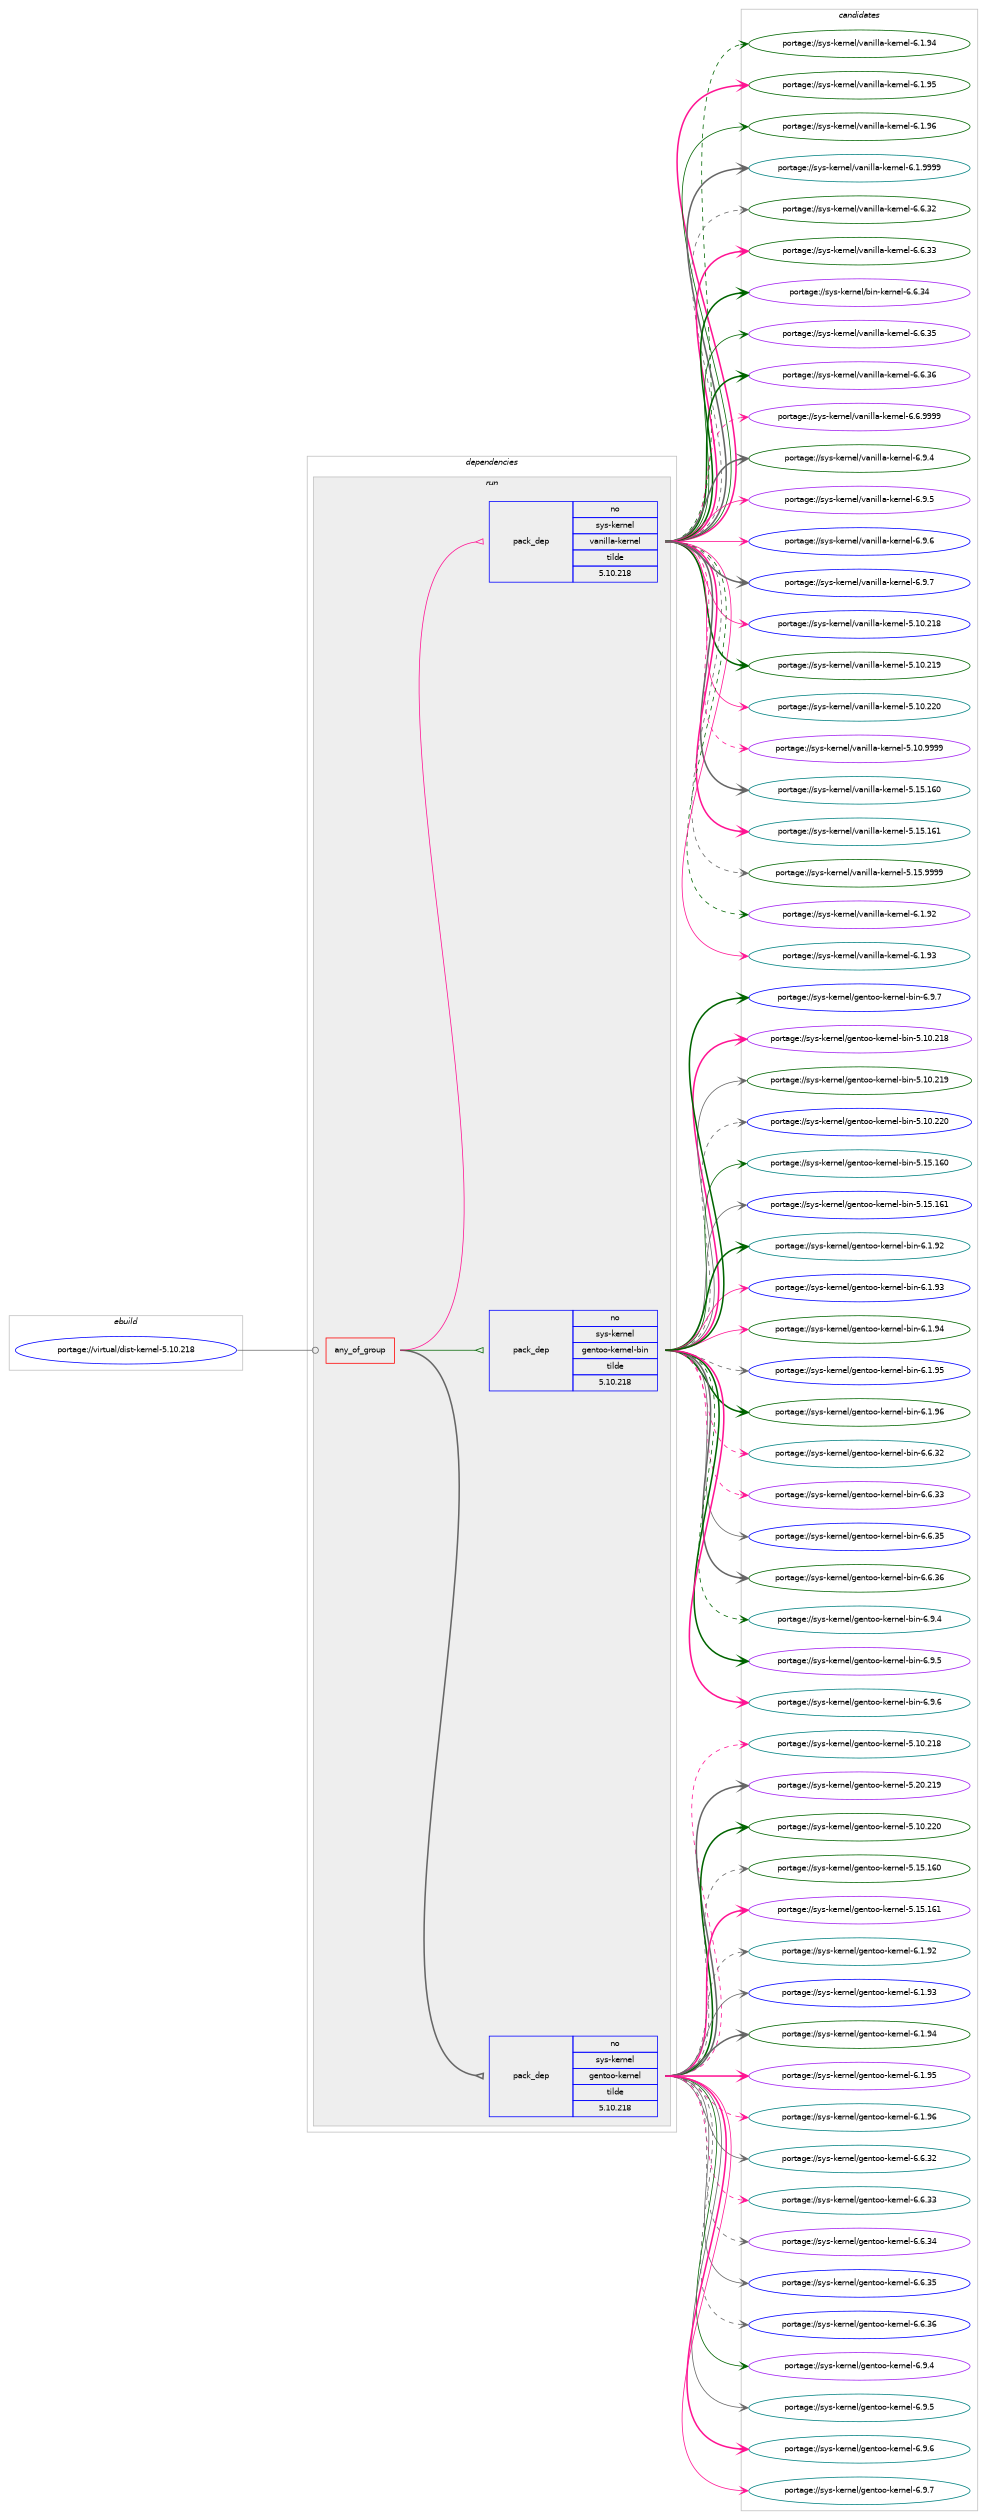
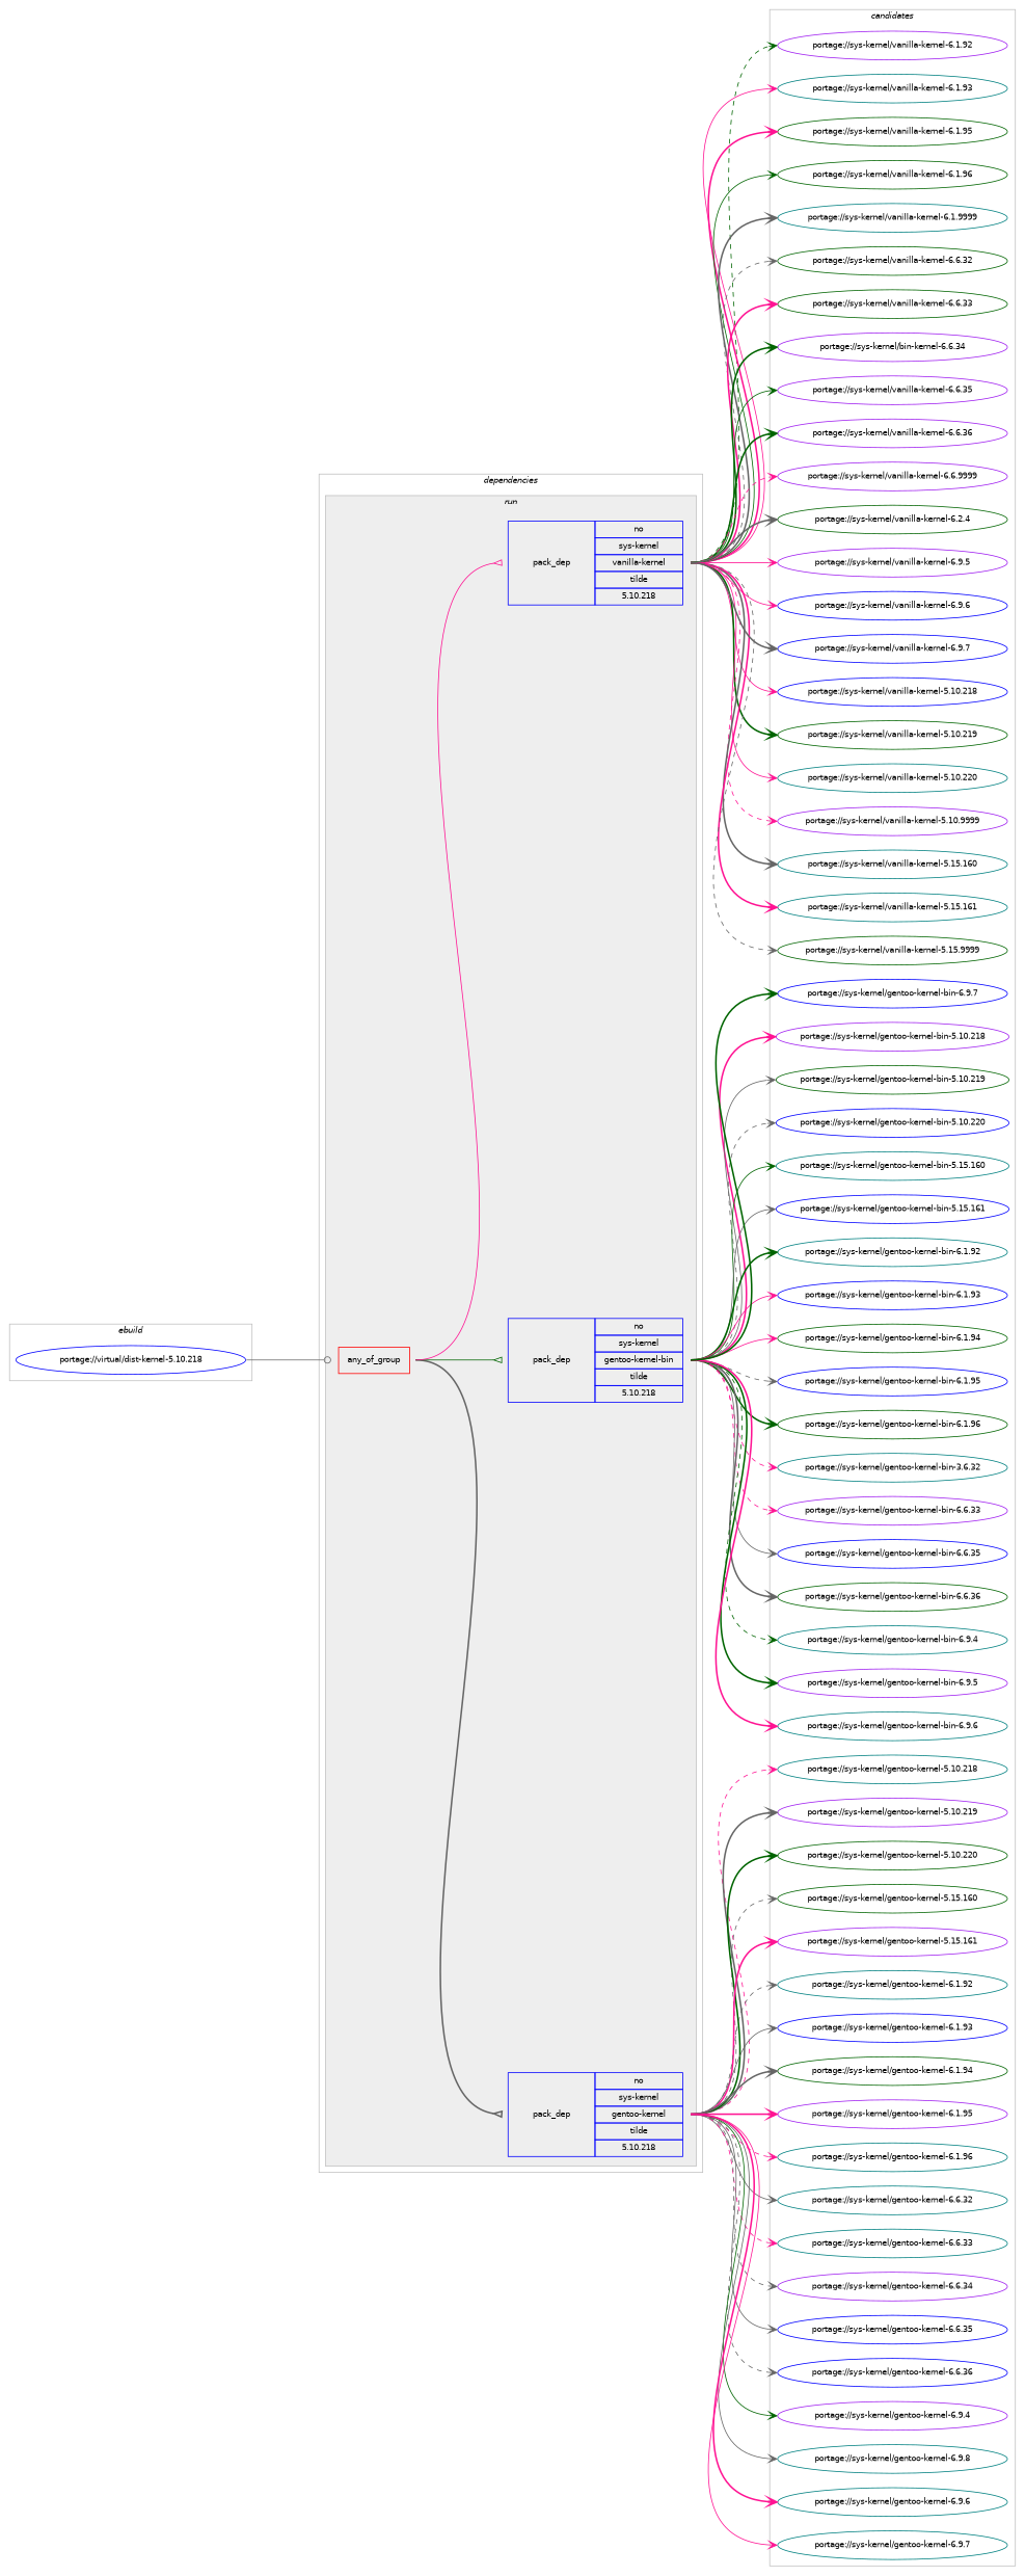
  digraph {
    compound=true
    concentrate=true
    fontname=Helvetica
    fontsize=10
    newrank=true
    rankdir=LR
    ranksep=1.5
    node [color=teal fontname=Helvetica fontsize=10]
    edge [arrowhead=vee color=gray40 headport=w style=bold tailport=e weight=100]
    n1 [color=blue label="portage://virtual/dist-kernel-5.10.218" width=4]
    n2 [color=blue label=<<TABLE BORDER="0" CELLBORDER="1" CELLSPACING="0" CELLPADDING="4" WIDTH="220"><TR><TD ROWSPAN="6" CELLPADDING="30">pack_dep</TD></TR><TR><TD WIDTH="110">no</TD></TR><TR><TD>sys-kernel</TD></TR><TR><TD>gentoo-kernel</TD></TR><TR><TD>tilde</TD></TR><TR><TD>5.10.218</TD></TR></TABLE>> shape=none]
    n3 [color=blue label=<<TABLE BORDER="0" CELLBORDER="1" CELLSPACING="0" CELLPADDING="4" WIDTH="220"><TR><TD ROWSPAN="6" CELLPADDING="30">pack_dep</TD></TR><TR><TD WIDTH="110">no</TD></TR><TR><TD>sys-kernel</TD></TR><TR><TD>gentoo-kernel-bin</TD></TR><TR><TD>tilde</TD></TR><TR><TD>5.10.218</TD></TR></TABLE>> shape=none]
    n4 [color=blue label=<<TABLE BORDER="0" CELLBORDER="1" CELLSPACING="0" CELLPADDING="4" WIDTH="220"><TR><TD ROWSPAN="6" CELLPADDING="30">pack_dep</TD></TR><TR><TD WIDTH="110">no</TD></TR><TR><TD>sys-kernel</TD></TR><TR><TD>vanilla-kernel</TD></TR><TR><TD>tilde</TD></TR><TR><TD>5.10.218</TD></TR></TABLE>> shape=none]
    n5 [color=red label=<<TABLE BORDER="0" CELLBORDER="1" CELLSPACING="0" CELLPADDING="4"><TR><TD CELLPADDING="10">any_of_group</TD></TR></TABLE>> shape=none]
    n6 [label="portage://sys-kernel/gentoo-kernel-5.10.218" width=4]
-   n7 [color=purple label="portage://sys-kernel/gentoo-kernel-5.20.219" width=4]
+   n7 [color=purple label="portage://sys-kernel/gentoo-kernel-5.10.219" width=4]
    n8 [color=darkgreen label="portage://sys-kernel/gentoo-kernel-5.10.220" width=4]
    n9 [color=darkgreen label="portage://sys-kernel/gentoo-kernel-5.15.160" width=4]
    n10 [color=purple label="portage://sys-kernel/gentoo-kernel-5.15.161" width=4]
    n11 [label="portage://sys-kernel/gentoo-kernel-6.1.92" width=4]
    n12 [color=blue label="portage://sys-kernel/gentoo-kernel-6.1.93" width=4]
    n13 [color=darkgreen label="portage://sys-kernel/gentoo-kernel-6.1.94" width=4]
    n14 [color=purple label="portage://sys-kernel/gentoo-kernel-6.1.95" width=4]
    n15 [label="portage://sys-kernel/gentoo-kernel-6.1.96" width=4]
    n16 [label="portage://sys-kernel/gentoo-kernel-6.6.32" width=4]
    n17 [label="portage://sys-kernel/gentoo-kernel-6.6.33" width=4]
    n18 [color=purple label="portage://sys-kernel/gentoo-kernel-6.6.34" width=4]
    n19 [color=blue label="portage://sys-kernel/gentoo-kernel-6.6.35" width=4]
    n20 [color=blue label="portage://sys-kernel/gentoo-kernel-6.6.36" width=4]
    n21 [color=purple label="portage://sys-kernel/gentoo-kernel-6.9.4" width=4]
-   n22 [label="portage://sys-kernel/gentoo-kernel-6.9.5" width=4]
+   n22 [label="portage://sys-kernel/gentoo-kernel-6.9.8" width=4]
    n23 [label="portage://sys-kernel/gentoo-kernel-6.9.6" width=4]
    n24 [label="portage://sys-kernel/gentoo-kernel-6.9.7" width=4]
    n25 [color=purple label="portage://sys-kernel/gentoo-kernel-bin-5.10.218" width=4]
    n26 [color=darkgreen label="portage://sys-kernel/gentoo-kernel-bin-5.10.219" width=4]
    n27 [color=blue label="portage://sys-kernel/gentoo-kernel-bin-5.10.220" width=4]
    n28 [label="portage://sys-kernel/gentoo-kernel-bin-5.15.160" width=4]
    n29 [color=blue label="portage://sys-kernel/gentoo-kernel-bin-5.15.161" width=4]
    n30 [label="portage://sys-kernel/gentoo-kernel-bin-6.1.92" width=4]
    n31 [color=blue label="portage://sys-kernel/gentoo-kernel-bin-6.1.93" width=4]
    n32 [color=darkgreen label="portage://sys-kernel/gentoo-kernel-bin-6.1.94" width=4]
    n33 [color=blue label="portage://sys-kernel/gentoo-kernel-bin-6.1.95" width=4]
    n34 [color=darkgreen label="portage://sys-kernel/gentoo-kernel-bin-6.1.96" width=4]
-   n35 [label="portage://sys-kernel/gentoo-kernel-bin-6.6.32" width=4]
+   n35 [label="portage://sys-kernel/gentoo-kernel-bin-3.6.32" width=4]
    n36 [color=purple label="portage://sys-kernel/gentoo-kernel-bin-6.6.33" width=4]
    n37 [color=blue label="portage://sys-kernel/gentoo-kernel-bin-6.6.35" width=4]
    n38 [color=darkgreen label="portage://sys-kernel/gentoo-kernel-bin-6.6.36" width=4]
    n39 [label="portage://sys-kernel/gentoo-kernel-bin-6.9.4" width=4]
    n40 [color=purple label="portage://sys-kernel/gentoo-kernel-bin-6.9.5" width=4]
    n41 [label="portage://sys-kernel/gentoo-kernel-bin-6.9.6" width=4]
    n42 [color=blue label="portage://sys-kernel/gentoo-kernel-bin-6.9.7" width=4]
    n43 [color=blue label="portage://sys-kernel/vanilla-kernel-5.10.218" width=4]
    n44 [color=darkgreen label="portage://sys-kernel/vanilla-kernel-5.10.219" width=4]
    n45 [label="portage://sys-kernel/vanilla-kernel-5.10.220" width=4]
    n46 [color=purple label="portage://sys-kernel/vanilla-kernel-5.10.9999" width=4]
    n47 [label="portage://sys-kernel/vanilla-kernel-5.15.160" width=4]
    n48 [label="portage://sys-kernel/vanilla-kernel-5.15.161" width=4]
    n49 [color=darkgreen label="portage://sys-kernel/vanilla-kernel-5.15.9999" width=4]
    n50 [color=purple label="portage://sys-kernel/vanilla-kernel-6.1.92" width=4]
    n51 [label="portage://sys-kernel/vanilla-kernel-6.1.93" width=4]
-   n52 [color=darkgreen label="portage://sys-kernel/vanilla-kernel-6.1.94" width=4]
    n53 [color=darkgreen label="portage://sys-kernel/vanilla-kernel-6.1.95" width=4]
    n54 [color=darkgreen label="portage://sys-kernel/vanilla-kernel-6.1.96" width=4]
    n55 [label="portage://sys-kernel/vanilla-kernel-6.1.9999" width=4]
    n56 [color=darkgreen label="portage://sys-kernel/vanilla-kernel-6.6.32" width=4]
    n57 [color=darkgreen label="portage://sys-kernel/vanilla-kernel-6.6.33" width=4]
    n58 [color=purple label="portage://sys-kernel/bin-kernel-6.6.34" width=4]
    n59 [color=purple label="portage://sys-kernel/vanilla-kernel-6.6.35" width=4]
    n60 [color=purple label="portage://sys-kernel/vanilla-kernel-6.6.36" width=4]
    n61 [color=purple label="portage://sys-kernel/vanilla-kernel-6.6.9999" width=4]
-   n62 [color=darkgreen label="portage://sys-kernel/vanilla-kernel-6.9.4" width=4]
+   n62 [color=darkgreen label="portage://sys-kernel/vanilla-kernel-6.2.4" width=4]
    n63 [color=purple label="portage://sys-kernel/vanilla-kernel-6.9.5" width=4]
    n64 [color=blue label="portage://sys-kernel/vanilla-kernel-6.9.6" width=4]
    n65 [color=blue label="portage://sys-kernel/vanilla-kernel-6.9.7" width=4]
    subgraph cluster_1 {
      color=gray
      label=<<i>ebuild</i>>
      rank=same
      n1
    }
    subgraph cluster_2 {
      color=gray
      label=<<i>dependencies</i>>
      subgraph cluster_3 {
        color=gray
        fillcolor="#eeeeee"
        label=<<i>compile</i>>
        style=filled
      }
      subgraph cluster_4 {
        color=gray
        fillcolor="#eeeeee"
        label=<<i>compile and run</i>>
        style=filled
      }
      subgraph cluster_5 {
        color=gray
        fillcolor="#eeeeee"
        label=<<i>run</i>>
        style=filled
        subgraph sub_6 {
          color=gray
          fillcolor="#eeeeee"
          label=<<i>run</i>>
          style=filled
          n5
          subgraph sub_7 {
            color=gray
            fillcolor="#eeeeee"
            label=<<i>run</i>>
            style=filled
            n2
          }
          subgraph sub_8 {
            color=gray
            fillcolor="#eeeeee"
            label=<<i>run</i>>
            style=filled
            n3
          }
          subgraph sub_9 {
            color=gray
            fillcolor="#eeeeee"
            label=<<i>run</i>>
            style=filled
            n4
          }
        }
      }
    }
    subgraph cluster_10 {
      color=gray
      label=<<i>candidates</i>>
      rank=same
      subgraph sub_11 {
        color=black
        label=<<i>candidates</i>>
        nodesep=1
        rank=same
        n6
        n7
        n8
        n9
        n10
        n11
        n12
        n13
        n14
        n15
        n16
        n17
        n18
        n19
        n20
        n21
        n22
        n23
        n24
      }
      subgraph sub_12 {
        color=black
        label=<<i>candidates</i>>
        nodesep=1
        rank=same
        n25
        n26
        n27
        n28
        n29
        n30
        n31
        n32
        n33
        n34
        n35
        n36
        n37
        n38
        n39
        n40
        n41
        n42
      }
      subgraph sub_13 {
        color=black
        label=<<i>candidates</i>>
        nodesep=1
        rank=same
        n43
        n44
        n45
        n46
        n47
        n48
        n49
        n50
        n51
-       n52
        n53
        n54
        n55
        n56
        n57
        n58
        n59
        n60
        n61
        n62
        n63
        n64
        n65
      }
    }
    n1 -> n5 [arrowhead=odot style=solid weight=20]
    n2 -> n6 [color=deeppink style=dashed]
    n2 -> n7
    n2 -> n8 [color=darkgreen]
    n2 -> n9 [style=dashed]
    n2 -> n10 [color=deeppink]
    n2 -> n11 [style=dashed]
    n2 -> n12 [style=solid]
    n2 -> n13
    n2 -> n14 [color=deeppink]
    n2 -> n15 [color=deeppink style=dashed]
    n2 -> n16 [style=solid]
    n2 -> n17 [color=deeppink style=dashed]
    n2 -> n18 [style=dashed]
    n2 -> n19 [style=solid]
    n2 -> n20 [style=dashed]
    n2 -> n21 [color=darkgreen style=solid]
    n2 -> n22 [style=solid]
    n2 -> n23 [color=deeppink]
    n2 -> n24 [color=deeppink style=solid]
    n3 -> n25 [color=deeppink]
    n3 -> n26 [style=solid]
    n3 -> n27 [style=dashed]
    n3 -> n28 [color=darkgreen style=solid]
    n3 -> n29 [style=solid]
    n3 -> n30 [color=darkgreen]
    n3 -> n31 [color=deeppink style=solid]
    n3 -> n32 [color=deeppink style=solid]
    n3 -> n33 [style=dashed]
    n3 -> n34 [color=darkgreen]
    n3 -> n35 [color=deeppink style=dashed]
    n3 -> n36 [color=deeppink style=dashed]
    n3 -> n37 [style=solid]
    n3 -> n38
    n3 -> n39 [color=darkgreen style=dashed]
    n3 -> n40 [color=darkgreen]
    n3 -> n41 [color=deeppink]
    n3 -> n42 [color=darkgreen]
    n4 -> n43 [color=deeppink style=solid]
    n4 -> n44 [color=darkgreen]
    n4 -> n45 [color=deeppink style=solid]
    n4 -> n46 [color=deeppink style=dashed]
    n4 -> n47
    n4 -> n48 [color=deeppink]
    n4 -> n49 [style=dashed]
    n4 -> n50 [color=darkgreen style=dashed]
    n4 -> n51 [color=deeppink style=solid]
-   n4 -> n52 [color=darkgreen style=dashed]
    n4 -> n53 [color=deeppink]
    n4 -> n54 [color=darkgreen style=solid]
    n4 -> n55
    n4 -> n56 [style=dashed]
    n4 -> n57 [color=deeppink]
    n4 -> n58 [color=darkgreen]
    n4 -> n59 [color=darkgreen style=solid]
    n4 -> n60 [color=darkgreen]
    n4 -> n61 [color=deeppink style=dashed]
    n4 -> n62
    n4 -> n63 [color=deeppink style=solid]
    n4 -> n64 [color=deeppink style=solid]
    n4 -> n65
    n5 -> n2 [arrowhead=oinv weight=20]
    n5 -> n3 [arrowhead=oinv color=darkgreen style=solid weight=20]
    n5 -> n4 [arrowhead=oinv color=deeppink style=solid weight=20]
  }
